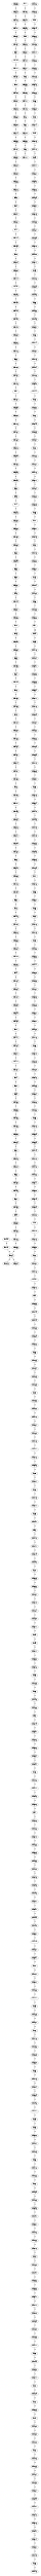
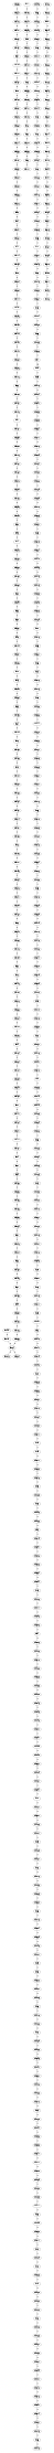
  graph {
    id_0
    id_304
    id_302
    id_1
    id_103
    id_240
    id_2
    id_446
    id_100
    id_3
    id_442
    id_147
    id_4
    id_208
    id_428
    id_5
    id_279
    id_397
    id_6
    id_22
    id_270
    id_7
    id_94
    id_39
    id_8
    id_105
    id_117
    id_9
    id_255
    id_149
    id_10
    id_43
    id_290
    id_11
    id_307
    id_245
    id_12
    id_283
    id_47
    id_13
    id_252
    id_76
    id_14
    id_27
    id_59
    id_15
    id_333
    id_205
    id_16
    id_178
    id_156
    id_17
    id_121
    id_301
    id_18
    id_475
    id_211
    id_19
    id_49
    id_217
    id_20
    id_207
    id_21
    id_365
    id_356
    id_338
    id_23
    id_315
    id_364
    id_24
    id_247
    id_281
    id_25
    id_197
    id_26
    id_111
    id_463
    id_28
    id_340
    id_288
    id_29
    id_447
    id_261
    id_30
    id_95
    id_74
    id_31
    id_246
    id_212
    id_32
    id_199
    id_250
    id_33
    id_183
    id_154
    id_34
    id_218
    id_173
    id_35
    id_455
    id_64
    id_36
    id_418
    id_186
    id_37
    id_131
    id_416
    id_38
    id_452
    id_496
    id_478
    id_424
    id_40
    id_313
    id_321
    id_41
    id_174
    id_139
    id_42
    id_142
    id_280
    id_362
    id_44
    id_164
    id_264
    id_45
    id_108
-   id_239
    id_46
    id_106
    id_477
    id_480
    id_430
    id_48
    id_104
    id_460
    id_332
    id_50
    id_387
    id_98
    id_51
    id_143
    id_232
    id_52
    id_53
    id_54
    id_160
    id_194
    id_55
    id_361
    id_63
    id_56
    id_458
    id_193
    id_57
    id_109
    id_171
    id_58
    id_133
    id_388
    id_358
    id_60
    id_498
    id_466
    id_61
    id_403
    id_163
    id_62
    id_114
    id_151
    id_179
    id_78
    id_65
    id_66
    id_310
    id_225
    id_67
    id_439
    id_488
    id_68
    id_380
    id_73
    id_69
    id_465
    id_481
    id_70
    id_402
    id_227
    id_71
    id_276
    id_72
    id_429
    id_274
    id_79
    id_345
    id_230
    id_75
    id_153
    id_422
    id_249
    id_235
    id_77
    id_441
    id_464
    id_150
    id_438
    id_275
    id_470
    id_80
    id_436
    id_336
    id_81
    id_188
    id_181
    id_82
    id_399
    id_83
    id_113
    id_204
    id_84
    id_215
    id_324
    id_85
    id_273
    id_389
    id_86
    id_443
    id_87
    id_435
    id_99
    id_88
    id_120
    id_451
    id_89
    id_96
    id_322
    id_90
    id_110
    id_213
    id_91
    id_167
    id_359
    id_92
    id_93
    id_135
    id_421
    id_97
    id_379
    id_386
    id_119
    id_327
    id_352
    id_423
    id_376
    id_368
    id_101
    id_102
    id_396
    id_195
    id_298
    id_107
    id_493
    id_457
    id_350
    id_408
    id_223
    id_112
    id_448
    id_426
    id_369
    id_175
    id_115
    id_116
    id_254
    id_118
    id_461
    id_182
    id_236
    id_146
    id_486
    id_122
    id_123
    id_398
    id_292
    id_124
    id_289
    id_349
    id_125
    id_343
    id_268
    id_126
    id_265
    id_127
    id_351
    id_224
    id_128
    id_390
    id_144
    id_129
    id_130
    id_155
    id_471
    id_491
    id_132
    id_262
    id_134
    id_432
    id_286
    id_136
    id_305
    id_234
    id_137
    id_210
    id_184
    id_138
    id_140
    id_222
    id_306
    id_141
    id_168
    id_367
    id_145
    id_219
    id_492
    id_148
    id_449
    id_483
    id_404
    id_152
    id_287
    id_299
    id_412
    id_425
    id_165
    id_285
    id_330
    id_157
    id_158
    id_414
    id_266
    id_159
    id_312
    id_400
    id_256
    id_161
    id_303
    id_263
    id_162
    id_413
    id_407
    id_467
    id_166
    id_272
    id_202
    id_454
    id_437
    id_169
    id_170
    id_203
    id_172
    id_385
    id_251
    id_176
    id_177
    id_200
    id_459
    id_180
    id_248
    id_485
    id_476
    id_311
    id_378
    id_309
    id_450
    id_371
    id_185
    id_187
    id_189
    id_259
    id_190
    id_337
    id_409
    id_191
    id_331
    id_406
    id_192
    id_419
    id_490
    id_257
    id_353
    id_348
    id_196
    id_198
    id_201
    id_297
    id_277
    id_499
    id_411
    id_206
    id_326
    id_354
    id_370
    id_209
    id_482
    id_214
    id_363
    id_216
    id_393
    id_346
    id_220
    id_366
    id_318
    id_221
    id_462
    id_226
    id_373
    id_382
    id_228
    id_229
    id_360
    id_231
    id_233
    id_295
    id_323
    id_434
    id_237
    id_238
    id_241
    id_242
    id_316
    id_291
    id_243
    id_293
    id_335
    id_342
    id_384
    id_253
    id_355
    id_334
    id_347
    id_258
    id_260
    id_392
    id_328
    id_381
    id_494
    id_267
    id_269
    id_271
    id_278
    id_339
    id_282
    id_325
    id_284
    id_401
    id_489
    id_314
    id_294
    id_296
    id_308
    id_300
    id_474
    id_497
    id_484
    id_377
    id_472
    id_440
    id_317
    id_319
    id_329
    id_320
    id_405
    id_469
    id_357
    id_473
    id_444
    id_431
    id_479
    id_341
    id_410
    id_417
    id_344
    id_375
    id_433
    id_456
    id_495
    id_468
    id_383
    id_372
    id_374
    id_427
    id_487
    id_453
    id_420
    id_391
    id_394
    id_395
    id_415
    id_445
    id_0 -- id_304 [label=1]
    id_304 -- id_302 [label=1]
    id_302 -- id_474 [label=1]
    id_1 -- id_103 [label=1]
    id_103 -- id_240 [label=1]
    id_240 -- id_396 [label=1]
    id_2 -- id_446 [label=1]
    id_446 -- id_100 [label=1]
    id_100 -- id_376 [label=1]
    id_3 -- id_442 [label=1]
    id_442 -- id_147 [label=1]
    id_147 -- id_219 [label=1]
    id_4 -- id_208 [label=1]
    id_208 -- id_428 [label=1]
    id_428 -- id_370 [label=1]
    id_5 -- id_279 [label=1]
    id_279 -- id_397 [label=1]
    id_397 -- id_206 [label=1]
    id_6 -- id_22 [label=1]
    id_22 -- id_270 [label=1]
    id_270 -- id_338 [label=1]
    id_7 -- id_94 [label=8]
    id_94 -- id_39 [label=1]
    id_39 -- id_478 [label=1]
    id_8 -- id_105 [label=1]
    id_105 -- id_117 [label=1]
    id_117 -- id_195 [label=1]
    id_9 -- id_255 [label=1]
    id_255 -- id_149 [label=1]
    id_149 -- id_449 [label=1]
    id_10 -- id_43 [label=1]
    id_43 -- id_290 [label=1]
    id_290 -- id_362 [label=1]
    id_11 -- id_307 [label=1]
    id_307 -- id_245 [label=1]
    id_245 -- id_51 [label=1]
    id_12 -- id_283 [label=1]
    id_283 -- id_47 [label=1]
    id_47 -- id_480 [label=1]
    id_13 -- id_252 [label=1]
    id_252 -- id_76 [label=1]
    id_76 -- id_249 [label=1]
    id_14 -- id_27 [label=1]
    id_27 -- id_59 [label=1]
    id_59 -- id_463 [label=1]
    id_15 -- id_333 [label=1]
    id_333 -- id_205 [label=1]
    id_205 -- id_411 [label=1]
    id_16 -- id_178 [label=1]
    id_178 -- id_156 [label=1]
    id_156 -- id_285 [label=1]
    id_17 -- id_121 [label=1]
    id_121 -- id_301 [label=1]
    id_301 -- id_486 [label=1]
    id_18 -- id_475 [label=1]
    id_475 -- id_211 [label=1]
    id_211 -- id_25 [label=1]
    id_19 -- id_49 [label=1]
    id_49 -- id_217 [label=1]
    id_217 -- id_332 [label=1]
    id_20 -- id_207 [label=1]
    id_207 -- id_18 [label=1]
    id_21 -- id_365 [label=1]
    id_365 -- id_356 [label=1]
    id_356 -- id_137 [label=1]
    id_338 -- id_26 [label=1]
    id_23 -- id_315 [label=1]
    id_315 -- id_364 [label=1]
    id_364 -- id_440 [label=1]
    id_24 -- id_247 [label=1]
    id_247 -- id_281 [label=1]
    id_281 -- id_41 [label=1]
    id_25 -- id_197 [label=1]
    id_197 -- id_3 [label=1]
    id_26 -- id_111 [label=1]
    id_463 -- id_358 [label=1]
    id_28 -- id_340 [label=1]
    id_340 -- id_288 [label=1]
    id_288 -- id_148 [label=1]
    id_29 -- id_447 [label=1]
    id_447 -- id_261 [label=1]
    id_261 -- id_392 [label=1]
    id_30 -- id_95 [label=1]
    id_95 -- id_74 [label=1]
    id_74 -- id_345 [label=1]
    id_31 -- id_246 [label=1]
    id_246 -- id_212 [label=1]
    id_212 -- id_38 [label=1]
    id_32 -- id_199 [label=1]
    id_199 -- id_250 [label=1]
    id_250 -- id_277 [label=1]
    id_33 -- id_183 [label=1]
    id_183 -- id_154 [label=1]
    id_154 -- id_425 [label=1]
    id_34 -- id_218 [label=1]
    id_218 -- id_173 [label=1]
    id_173 -- id_80 [label=1]
    id_35 -- id_455 [label=1]
    id_455 -- id_64 [label=1]
    id_64 -- id_179 [label=1]
    id_36 -- id_418 [label=1]
    id_418 -- id_186 [label=1]
    id_186 -- id_67 [label=1]
    id_37 -- id_131 [label=1]
    id_131 -- id_416 [label=1]
    id_416 -- id_491 [label=1]
    id_38 -- id_452 [label=1]
    id_452 -- id_496 [label=1]
    id_496 -- id_87 [label=1]
    id_478 -- id_424 [label=1]
    id_424 -- id_391 [label=1]
    id_40 -- id_313 [label=1]
    id_313 -- id_321 [label=1]
    id_321 -- id_472 [label=1]
    id_41 -- id_174 [label=1]
    id_174 -- id_139 [label=1]
    id_139 -- id_0 [label=1]
    id_42 -- id_142 [label=1]
    id_142 -- id_280 [label=1]
    id_280 -- id_168 [label=1]
    id_362 -- id_35 [label=1]
    id_44 -- id_164 [label=1]
    id_164 -- id_264 [label=1]
    id_264 -- id_124 [label=1]
    id_45 -- id_108 [label=1]
-   id_108 -- id_239 [label=1]
-   id_239 -- id_493 [label=1]
    id_46 -- id_106 [label=1]
    id_106 -- id_477 [label=1]
    id_477 -- id_298 [label=1]
    id_480 -- id_430 [label=1]
    id_430 -- id_122 [label=1]
    id_48 -- id_104 [label=1]
    id_104 -- id_460 [label=1]
    id_460 -- id_58 [label=1]
    id_332 -- id_346 [label=1]
    id_50 -- id_387 [label=1]
    id_387 -- id_98 [label=1]
    id_98 -- id_119 [label=1]
    id_51 -- id_143 [label=1]
    id_143 -- id_232 [label=1]
    id_232 -- id_367 [label=1]
    id_52 -- id_2 [label=1]
    id_53 -- id_50 [label=1]
    id_54 -- id_160 [label=1]
    id_160 -- id_194 [label=1]
    id_194 -- id_256 [label=1]
    id_55 -- id_361 [label=1]
    id_361 -- id_63 [label=1]
    id_63 -- id_34 [label=1]
    id_56 -- id_458 [label=1]
    id_458 -- id_193 [label=1]
    id_193 -- id_257 [label=1]
    id_57 -- id_109 [label=1]
    id_109 -- id_171 [label=1]
    id_171 -- id_457 [label=1]
    id_58 -- id_133 [label=1]
    id_133 -- id_388 [label=1]
    id_388 -- id_7 [label=1]
    id_358 -- id_456 [label=1]
    id_60 -- id_498 [label=1]
    id_498 -- id_466 [label=1]
    id_466 -- id_5 [label=1]
    id_61 -- id_403 [label=1]
    id_403 -- id_163 [label=1]
    id_163 -- id_467 [label=1]
    id_62 -- id_114 [label=1]
    id_114 -- id_151 [label=1]
    id_151 -- id_175 [label=1]
    id_179 -- id_78 [label=1]
    id_78 -- id_150 [label=1]
    id_65 -- id_11 [label=1]
    id_66 -- id_310 [label=1]
    id_310 -- id_225 [label=1]
    id_225 -- id_180 [label=1]
    id_67 -- id_439 [label=1]
    id_439 -- id_488 [label=1]
    id_488 -- id_395 [label=1]
    id_68 -- id_380 [label=1]
    id_380 -- id_73 [label=1]
    id_73 -- id_274 [label=1]
    id_69 -- id_465 [label=1]
    id_465 -- id_481 [label=1]
    id_481 -- id_16 [label=1]
    id_70 -- id_402 [label=1]
    id_402 -- id_227 [label=1]
    id_227 -- id_373 [label=1]
    id_71 -- id_276 [label=1]
    id_276 -- id_55 [label=1]
    id_72 -- id_429 [label=1]
    id_429 -- id_12 [label=1]
    id_274 -- id_79 [label=1]
    id_79 -- id_275 [label=1]
    id_345 -- id_230 [label=1]
    id_230 -- id_360 [label=1]
    id_75 -- id_153 [label=1]
    id_153 -- id_422 [label=1]
    id_422 -- id_412 [label=1]
    id_249 -- id_235 [label=1]
    id_235 -- id_434 [label=1]
    id_77 -- id_441 [label=1]
    id_441 -- id_464 [label=1]
    id_464 -- id_341 [label=1]
    id_150 -- id_438 [label=1]
    id_438 -- id_42 [label=1]
    id_275 -- id_470 [label=1]
    id_470 -- id_29 [label=1]
    id_80 -- id_436 [label=1]
    id_436 -- id_336 [label=1]
    id_336 -- id_444 [label=1]
    id_81 -- id_188 [label=1]
    id_188 -- id_181 [label=1]
    id_181 -- id_476 [label=1]
    id_82 -- id_399 [label=1]
    id_399 -- id_53 [label=1]
    id_83 -- id_113 [label=1]
    id_113 -- id_204 [label=1]
    id_204 -- id_369 [label=1]
    id_84 -- id_215 [label=1]
    id_84 -- id_324 [label=1]
    id_85 -- id_273 [label=1]
    id_273 -- id_389 [label=1]
    id_389 -- id_339 [label=1]
    id_86 -- id_443 [label=1]
    id_87 -- id_435 [label=1]
    id_435 -- id_99 [label=1]
    id_99 -- id_352 [label=1]
    id_88 -- id_120 [label=1]
    id_120 -- id_451 [label=1]
    id_451 -- id_146 [label=1]
    id_89 -- id_96 [label=1]
    id_96 -- id_322 [label=1]
    id_322 -- id_421 [label=1]
    id_90 -- id_110 [label=1]
    id_110 -- id_213 [label=1]
    id_213 -- id_350 [label=1]
    id_91 -- id_167 [label=1]
    id_167 -- id_359 [label=1]
    id_359 -- id_202 [label=1]
    id_92 -- id_24 [label=1]
    id_93 -- id_135 [label=1]
    id_135 -- id_60 [label=1]
    id_421 -- id_405 [label=1]
    id_97 -- id_379 [label=1]
    id_379 -- id_386 [label=1]
    id_386 -- id_158 [label=1]
    id_119 -- id_327 [label=1]
    id_327 -- id_236 [label=1]
    id_352 -- id_423 [label=1]
    id_423 -- id_126 [label=1]
    id_376 -- id_368 [label=1]
    id_368 -- id_284 [label=1]
    id_101 -- id_89 [label=1]
    id_102 -- id_90 [label=1]
    id_396 -- id_40 [label=1]
    id_195 -- id_254 [label=1]
    id_298 -- id_308 [label=1]
    id_107 -- id_69 [label=1]
    id_493 -- id_56 [label=1]
    id_457 -- id_70 [label=1]
    id_350 -- id_37 [label=1]
    id_408 -- id_223 [label=1]
    id_223 -- id_97 [label=1]
    id_112 -- id_448 [label=1]
    id_448 -- id_426 [label=1]
    id_426 -- id_344 [label=1]
    id_369 -- id_196 [label=1]
    id_175 -- id_404 [label=1]
    id_115 -- id_6 [label=1]
    id_116 -- id_88 [label=1]
    id_254 -- id_348 [label=1]
    id_118 -- id_461 [label=1]
    id_461 -- id_182 [label=1]
    id_182 -- id_378 [label=1]
    id_236 -- id_10 [label=1]
    id_146 -- id_91 [label=1]
    id_486 -- id_107 [label=1]
    id_122 -- id_61 [label=1]
    id_123 -- id_398 [label=1]
    id_398 -- id_292 [label=1]
    id_292 -- id_30 [label=1]
    id_124 -- id_289 [label=1]
    id_289 -- id_349 [label=1]
    id_349 -- id_489 [label=1]
    id_125 -- id_343 [label=1]
    id_343 -- id_268 [label=1]
    id_268 -- id_68 [label=1]
    id_126 -- id_265 [label=1]
    id_265 -- id_84 [label=1]
    id_127 -- id_351 [label=1]
    id_351 -- id_224 [label=1]
    id_224 -- id_220 [label=1]
    id_128 -- id_390 [label=1]
    id_390 -- id_144 [label=1]
    id_144 -- id_13 [label=1]
    id_129 -- id_52 [label=1]
    id_130 -- id_155 [label=1]
    id_155 -- id_471 [label=1]
    id_471 -- id_32 [label=1]
    id_491 -- id_372 [label=1]
    id_132 -- id_262 [label=1]
    id_262 -- id_82 [label=1]
    id_134 -- id_432 [label=1]
    id_432 -- id_286 [label=1]
    id_286 -- id_189 [label=1]
    id_136 -- id_305 [label=1]
    id_305 -- id_234 [label=1]
    id_234 -- id_31 [label=1]
    id_137 -- id_210 [label=1]
    id_210 -- id_184 [label=1]
    id_184 -- id_450 [label=1]
    id_138 -- id_85 [label=1]
    id_140 -- id_222 [label=1]
    id_222 -- id_306 [label=1]
    id_306 -- id_116 [label=1]
    id_141 -- id_84 [label=1]
    id_168 -- id_454 [label=1]
    id_367 -- id_48 [label=1]
    id_145 -- id_86 [label=1]
    id_219 -- id_492 [label=1]
    id_492 -- id_21 [label=1]
    id_148 -- id_129 [label=1]
    id_449 -- id_483 [label=1]
    id_483 -- id_269 [label=1]
    id_404 -- id_128 [label=1]
    id_152 -- id_287 [label=1]
    id_287 -- id_299 [label=1]
    id_299 -- id_401 [label=1]
    id_412 -- id_267 [label=1]
    id_425 -- id_165 [label=1]
    id_165 -- id_75 [label=1]
    id_285 -- id_330 [label=1]
    id_330 -- id_83 [label=1]
    id_157 -- id_57 [label=1]
    id_158 -- id_414 [label=1]
    id_414 -- id_266 [label=1]
    id_266 -- id_258 [label=1]
    id_159 -- id_312 [label=1]
    id_312 -- id_400 [label=1]
    id_400 -- id_377 [label=1]
    id_256 -- id_353 [label=1]
    id_161 -- id_303 [label=1]
    id_303 -- id_263 [label=1]
    id_263 -- id_381 [label=1]
    id_162 -- id_413 [label=1]
    id_413 -- id_407 [label=1]
    id_407 -- id_216 [label=1]
    id_467 -- id_152 [label=1]
    id_166 -- id_272 [label=1]
    id_272 -- id_54 [label=1]
    id_202 -- id_118 [label=1]
    id_454 -- id_437 [label=1]
    id_437 -- id_374 [label=1]
    id_169 -- id_71 [label=1]
    id_170 -- id_203 [label=1]
    id_203 -- id_44 [label=1]
    id_172 -- id_385 [label=1]
    id_385 -- id_251 [label=1]
    id_251 -- id_23 [label=1]
    id_176 -- id_66 [label=1]
    id_177 -- id_200 [label=1]
    id_200 -- id_459 [label=1]
    id_459 -- id_130 [label=1]
    id_180 -- id_248 [label=1]
    id_248 -- id_485 [label=1]
    id_485 -- id_384 [label=1]
    id_476 -- id_311 [label=1]
    id_311 -- id_484 [label=1]
    id_378 -- id_309 [label=1]
    id_309 -- id_123 [label=1]
    id_450 -- id_371 [label=1]
    id_371 -- id_19 [label=1]
    id_185 -- id_8 [label=1]
    id_187 -- id_14 [label=1]
    id_189 -- id_259 [label=1]
    id_259 -- id_172 [label=1]
    id_190 -- id_337 [label=1]
    id_337 -- id_409 [label=1]
    id_409 -- id_431 [label=1]
    id_191 -- id_331 [label=1]
    id_331 -- id_406 [label=1]
    id_406 -- id_166 [label=1]
    id_192 -- id_419 [label=1]
    id_419 -- id_490 [label=1]
    id_490 -- id_140 [label=1]
    id_257 -- id_62 [label=1]
    id_353 -- id_347 [label=1]
    id_348 -- id_241 [label=1]
    id_196 -- id_101 [label=1]
    id_198 -- id_201 [label=1]
    id_201 -- id_297 [label=1]
    id_297 -- id_499 [label=1]
    id_277 -- id_72 [label=1]
    id_499 -- id_190 [label=1]
    id_411 -- id_115 [label=1]
    id_206 -- id_326 [label=1]
    id_326 -- id_354 [label=1]
    id_354 -- id_294 [label=1]
    id_370 -- id_468 [label=1]
    id_209 -- id_482 [label=1]
    id_482 -- id_28 [label=1]
    id_214 -- id_363 [label=1]
    id_363 -- id_127 [label=1]
    id_216 -- id_393 [label=1]
    id_393 -- id_20 [label=1]
    id_346 -- id_93 [label=1]
    id_220 -- id_366 [label=1]
    id_366 -- id_318 [label=1]
    id_318 -- id_92 [label=1]
    id_221 -- id_462 [label=1]
    id_462 -- id_176 [label=1]
    id_226 -- id_138 [label=1]
    id_373 -- id_382 [label=1]
    id_382 -- id_300 [label=1]
    id_228 -- id_33 [label=1]
    id_229 -- id_134 [label=1]
    id_360 -- id_132 [label=1]
    id_231 -- id_145 [label=1]
    id_233 -- id_295 [label=1]
    id_295 -- id_323 [label=1]
    id_323 -- id_169 [label=1]
    id_434 -- id_81 [label=1]
    id_237 -- id_157 [label=1]
    id_238 -- id_161 [label=1]
    id_241 -- id_209 [label=1]
    id_242 -- id_316 [label=1]
    id_316 -- id_291 [label=1]
    id_291 -- id_314 [label=1]
    id_243 -- id_293 [label=1]
    id_293 -- id_198 [label=1]
    id_335 -- id_342 [label=1]
    id_342 -- id_473 [label=1]
    id_384 -- id_226 [label=1]
    id_253 -- id_355 [label=1]
    id_355 -- id_334 [label=1]
    id_334 -- id_271 [label=1]
    id_347 -- id_177 [label=1]
    id_258 -- id_125 [label=1]
    id_260 -- id_238 [label=1]
    id_392 -- id_328 [label=1]
    id_328 -- id_469 [label=1]
    id_381 -- id_221 [label=1]
    id_494 -- id_141 [label=1]
    id_267 -- id_162 [label=1]
    id_269 -- id_228 [label=1]
    id_271 -- id_278 [label=1]
    id_278 -- id_229 [label=1]
    id_339 -- id_479 [label=1]
    id_282 -- id_325 [label=1]
    id_325 -- id_65 [label=1]
    id_284 -- id_170 [label=1]
    id_401 -- id_242 [label=1]
    id_489 -- id_77 [label=1]
    id_314 -- id_231 [label=1]
    id_294 -- id_46 [label=1]
    id_296 -- id_192 [label=1]
    id_308 -- id_4 [label=1]
    id_300 -- id_214 [label=1]
    id_474 -- id_497 [label=1]
    id_497 -- id_296 [label=1]
    id_484 -- id_282 [label=1]
    id_377 -- id_45 [label=1]
    id_472 -- id_317 [label=1]
    id_440 -- id_495 [label=1]
    id_317 -- id_15 [label=1]
    id_319 -- id_329 [label=1]
    id_329 -- id_102 [label=1]
    id_320 -- id_319 [label=1]
    id_405 -- id_36 [label=1]
    id_469 -- id_357 [label=1]
    id_357 -- id_375 [label=1]
    id_473 -- id_417 [label=1]
    id_444 -- id_260 [label=1]
    id_431 -- id_394 [label=1]
    id_479 -- id_112 [label=1]
    id_341 -- id_410 [label=1]
    id_410 -- id_187 [label=1]
    id_417 -- id_237 [label=1]
    id_344 -- id_320 [label=1]
    id_375 -- id_433 [label=1]
    id_433 -- id_487 [label=1]
    id_456 -- id_136 [label=1]
    id_495 -- id_445 [label=1]
    id_468 -- id_383 [label=1]
    id_383 -- id_453 [label=1]
    id_372 -- id_9 [label=1]
    id_374 -- id_427 [label=1]
    id_427 -- id_185 [label=1]
    id_487 -- id_159 [label=1]
    id_453 -- id_420 [label=1]
    id_420 -- id_243 [label=1]
    id_391 -- id_253 [label=1]
    id_394 -- id_17 [label=1]
    id_395 -- id_191 [label=1]
    id_415 -- id_233 [label=1]
    id_445 -- id_415 [label=1]
  }
